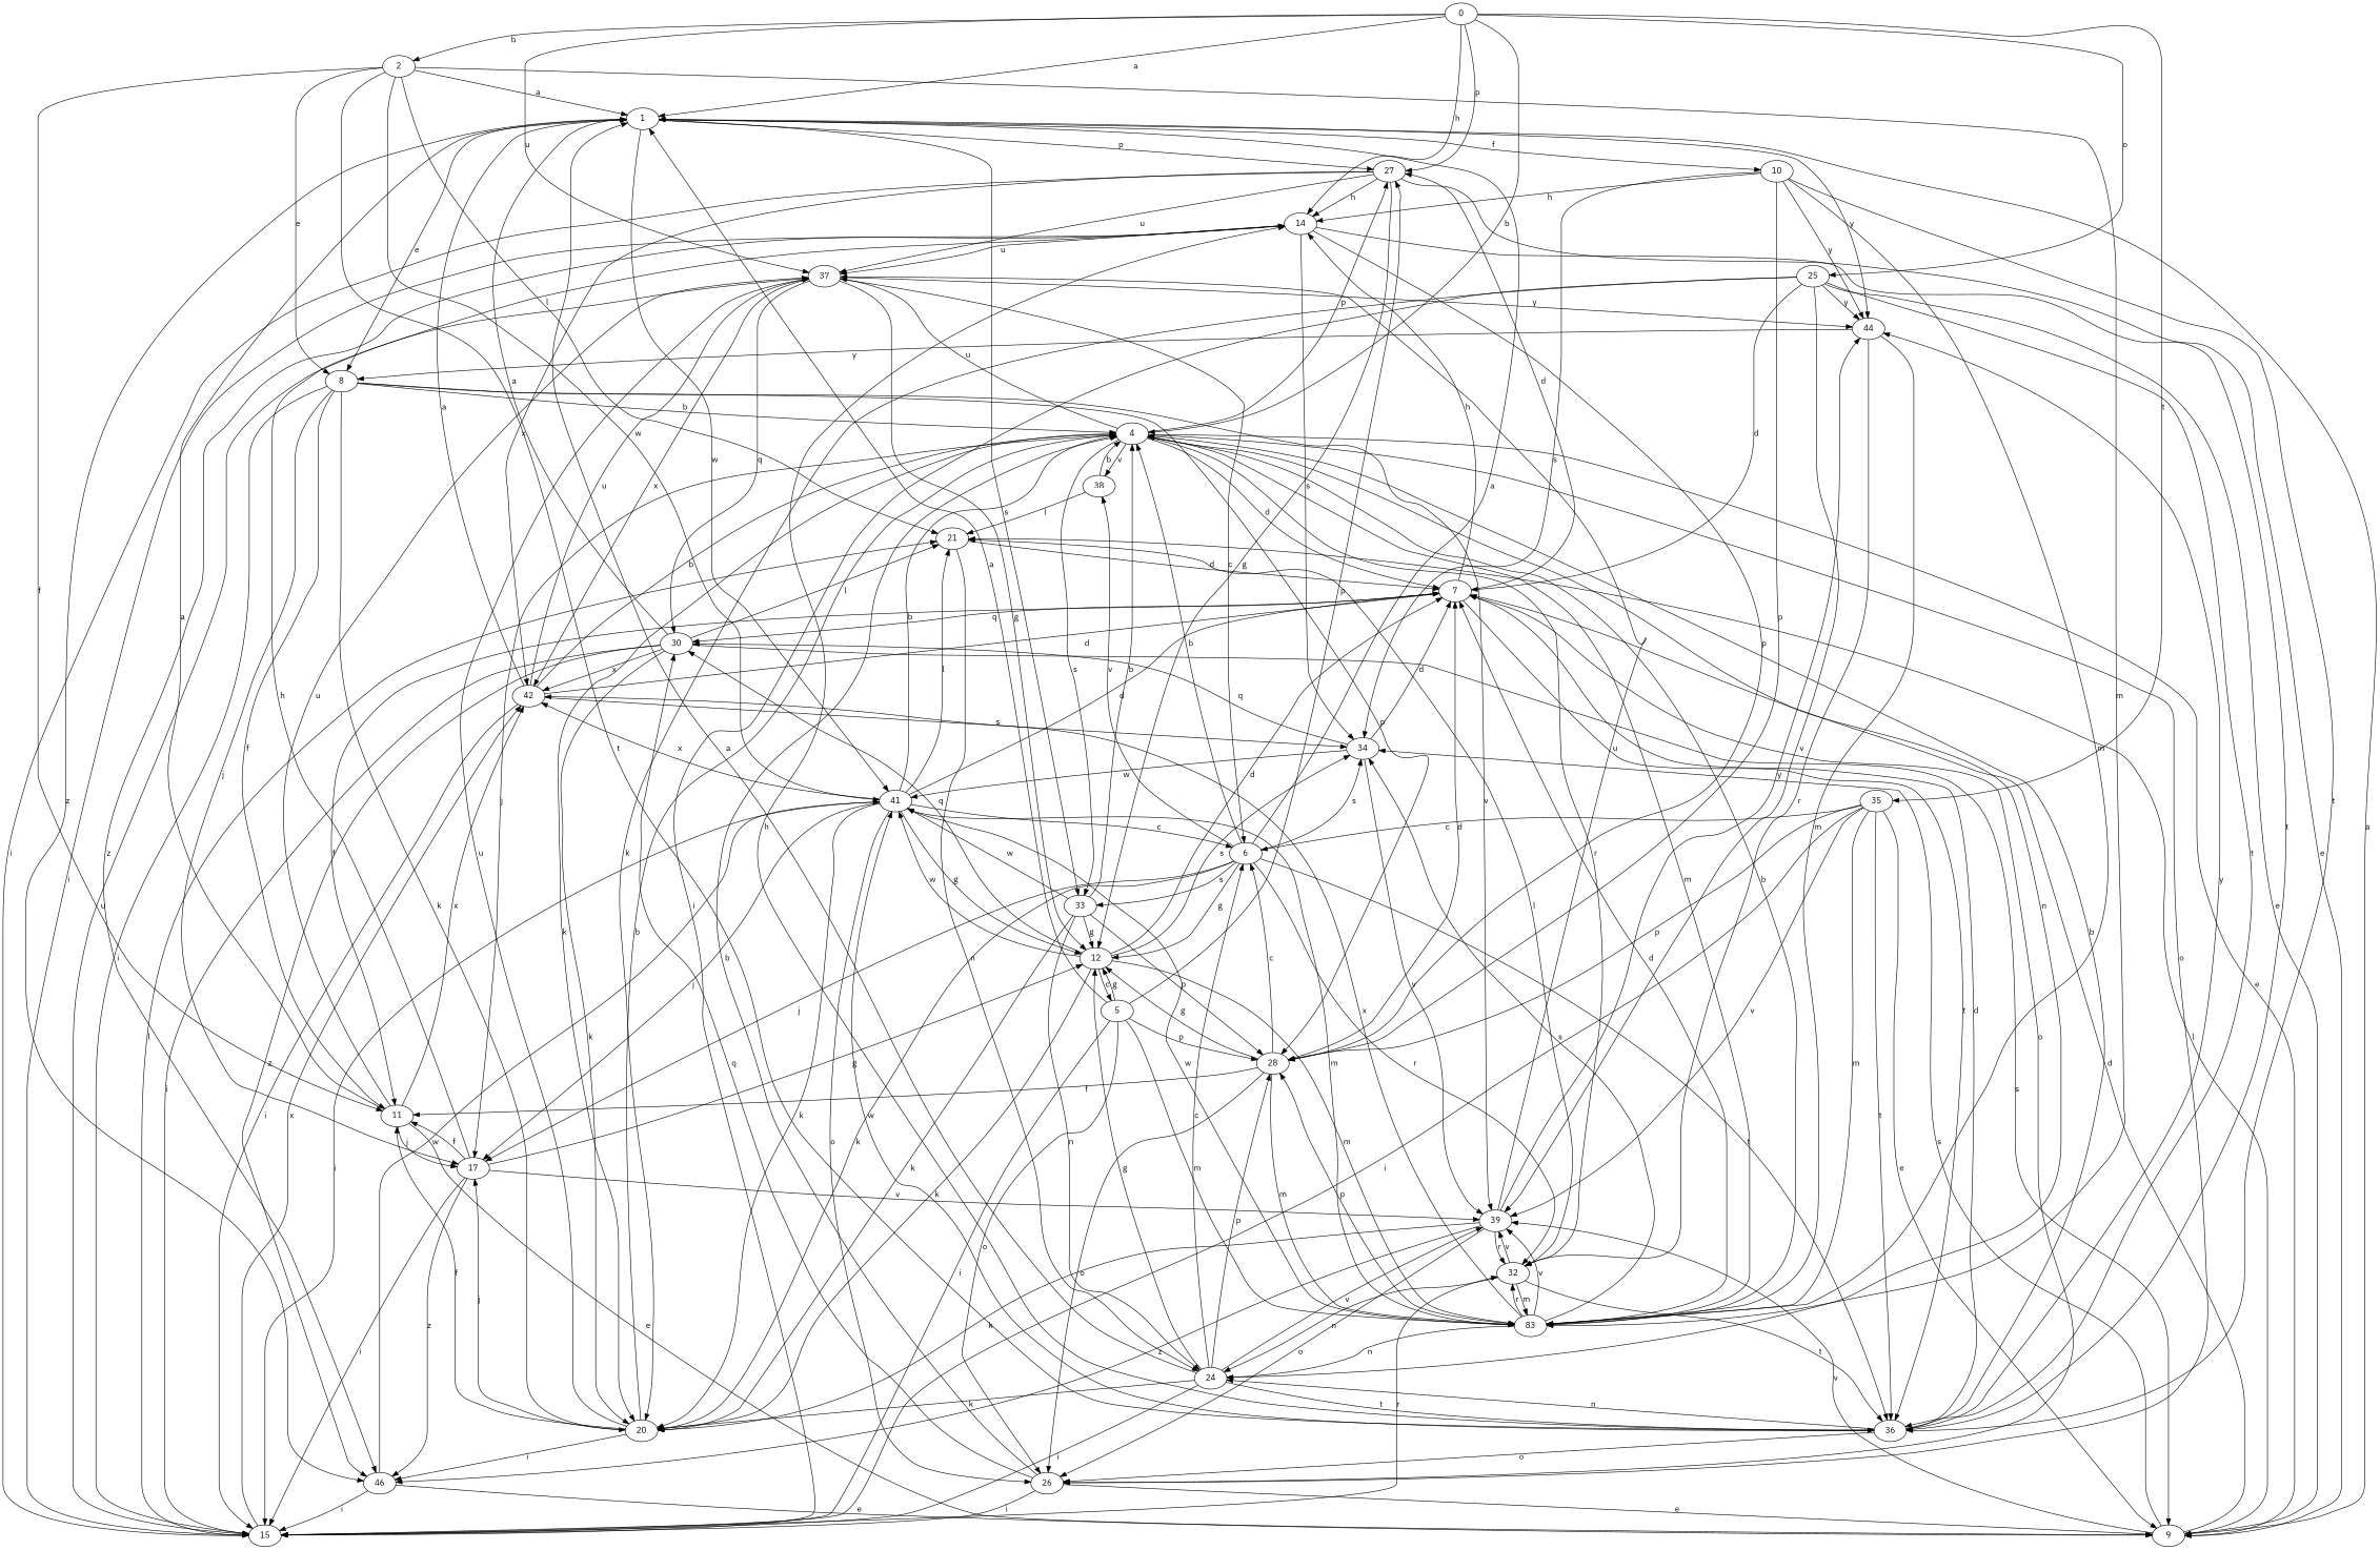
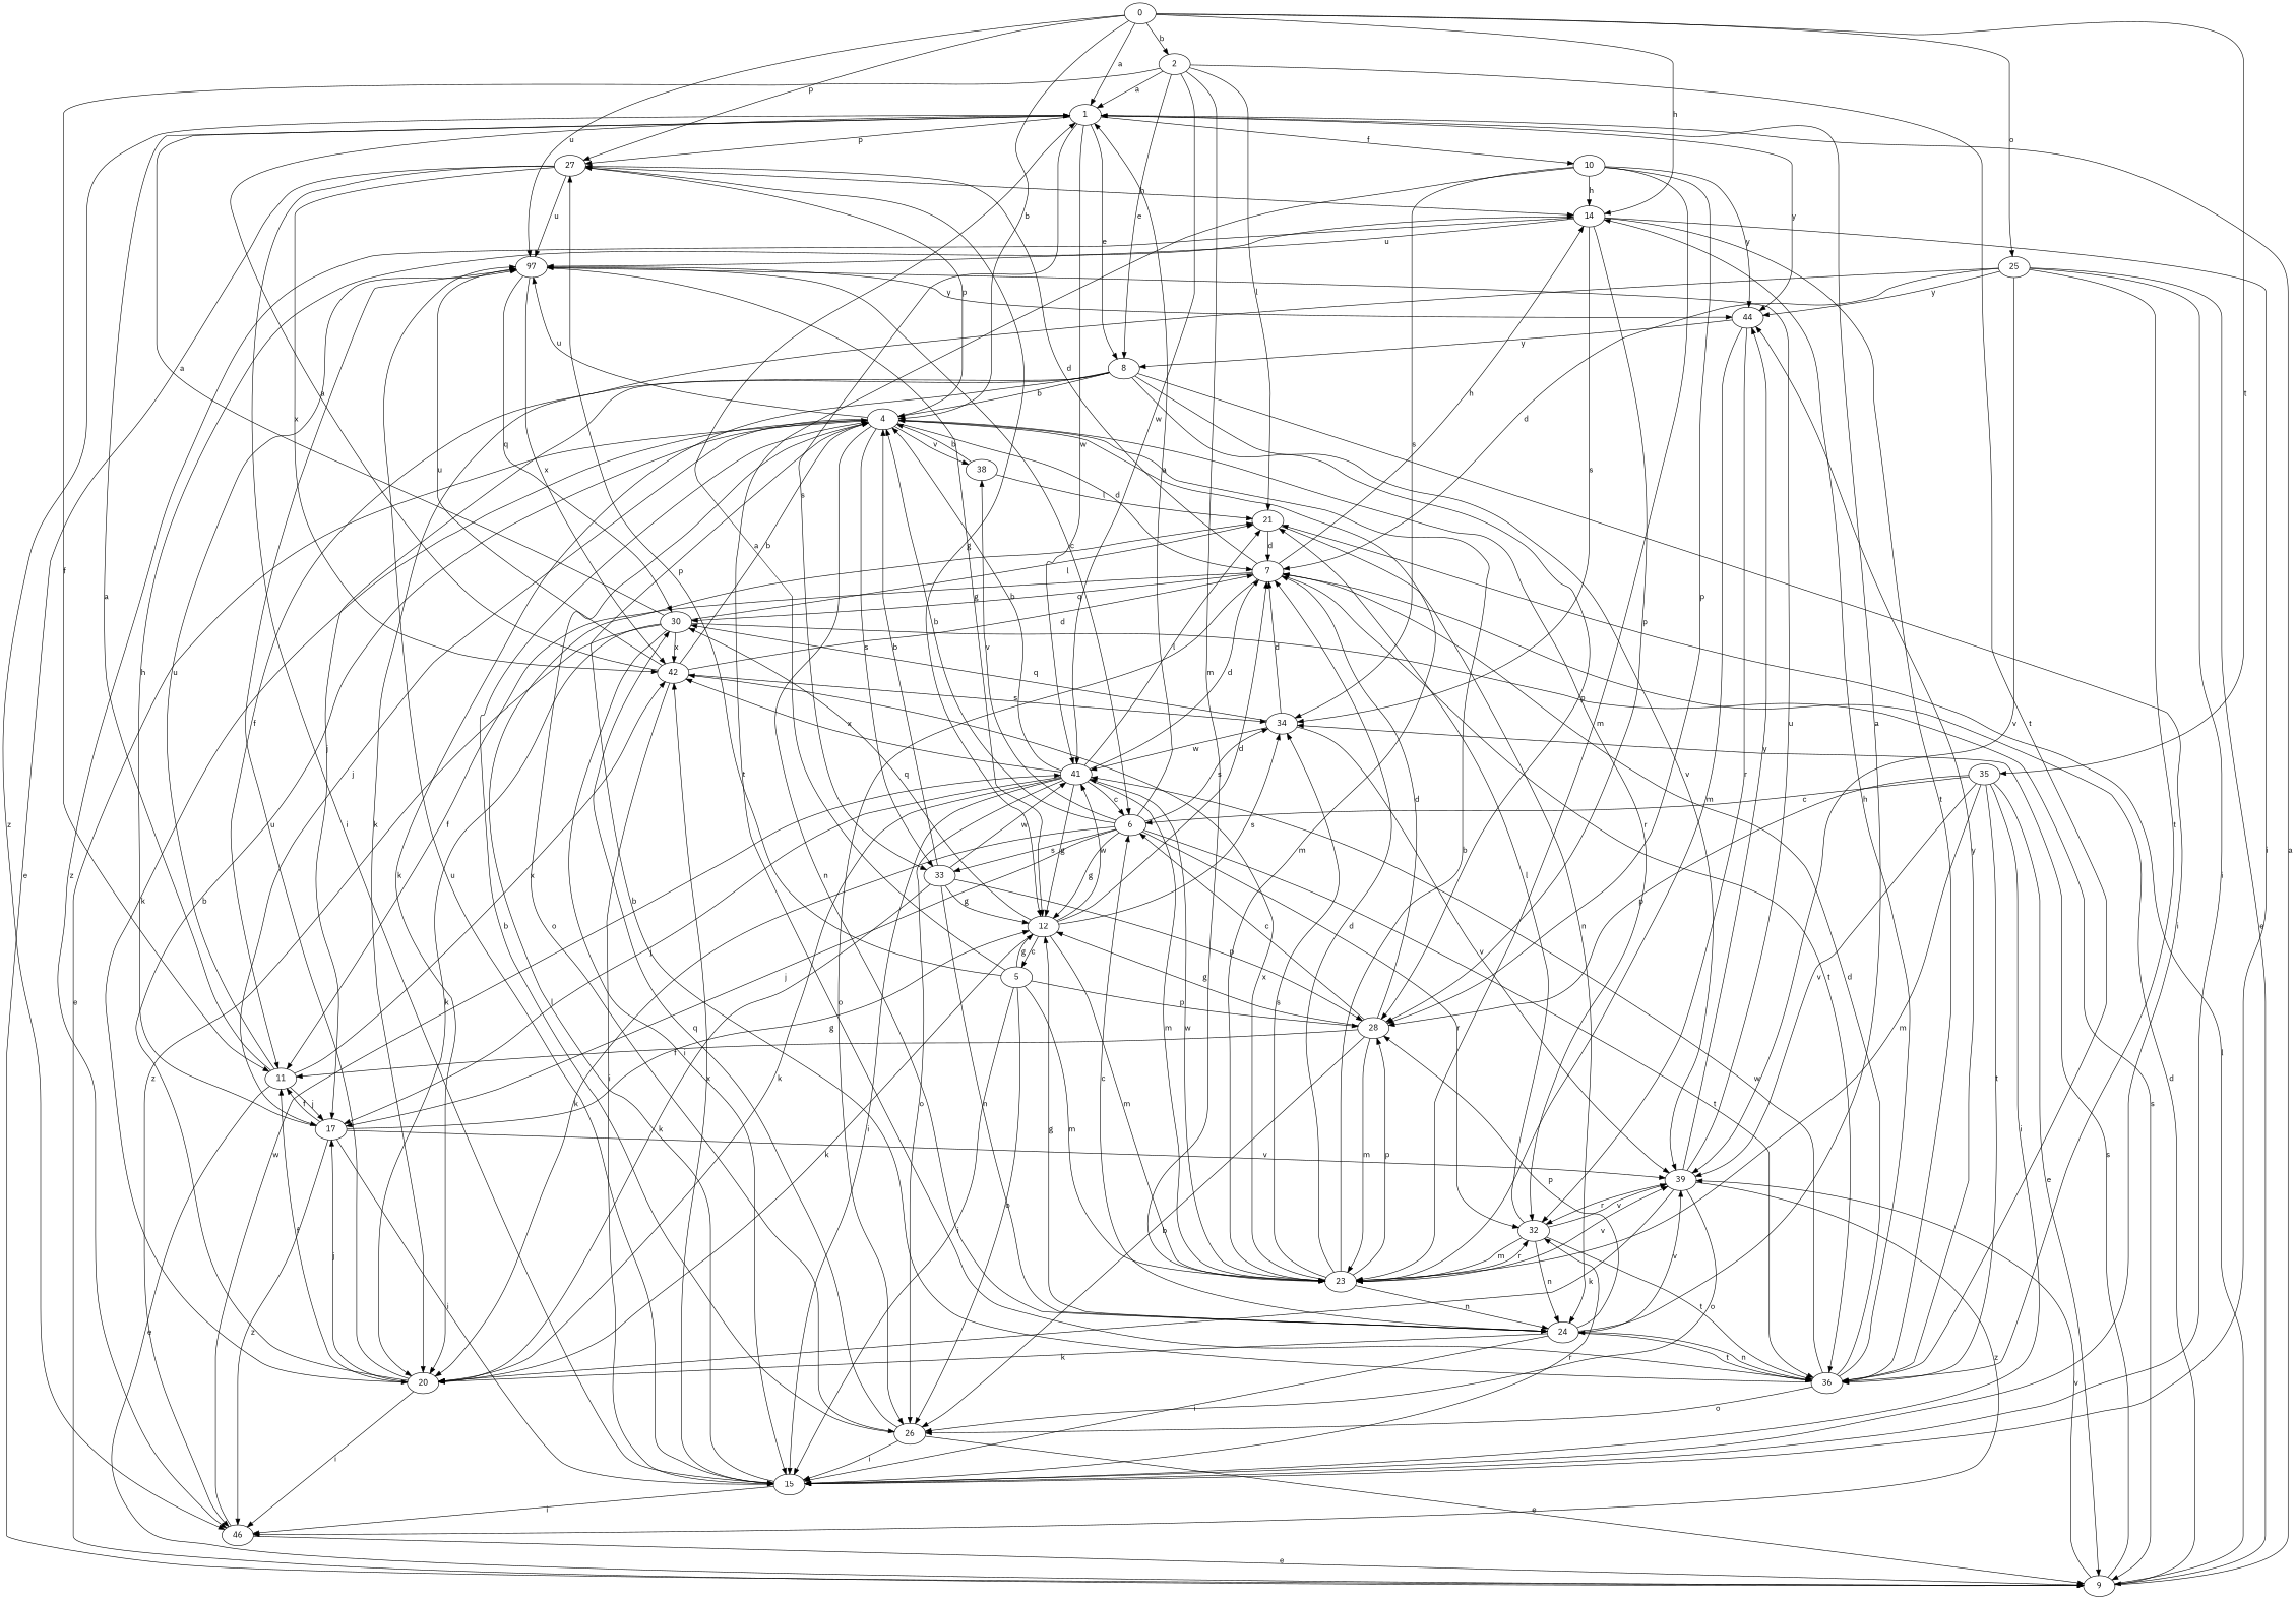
  strict digraph {
    fontname="IBM Plex Sans"
    node [fontname="IBM Plex Sans"]
    edge [fontname="IBM Plex Sans"]
    0
    1
    2
    4
    14
    25
    27
    35
-   37
+   37 [label=97]
    8
    10
    33
    41
    44
    46
    11
    21
-   23 [label=83]
+   23
    36
    7
    9
    17
    20
    24
    26
    32
    38
    15
    28
    34
    39
    12
    42
    6
    30
    5
    0 -> 1 [label=a]
    0 -> 2 [label=b]
    0 -> 4 [label=b]
    0 -> 14 [label=h]
    0 -> 25 [label=o]
    0 -> 27 [label=p]
    0 -> 35 [label=t]
    0 -> 37 [label=u]
    1 -> 27 [label=p]
    1 -> 8 [label=e]
    1 -> 10 [label=f]
    1 -> 33 [label=s]
    1 -> 41 [label=w]
    1 -> 44 [label=y]
    1 -> 46 [label=z]
    2 -> 1 [label=a]
    2 -> 8 [label=e]
    2 -> 41 [label=w]
    2 -> 11 [label=f]
    2 -> 21 [label=l]
    2 -> 23 [label=m]
    2 -> 36 [label=t]
    4 -> 27 [label=p]
    4 -> 37 [label=u]
    4 -> 33 [label=s]
    4 -> 23 [label=m]
    4 -> 7 [label=d]
    4 -> 9 [label=e]
    4 -> 17 [label=j]
    4 -> 20 [label=k]
    4 -> 24 [label=n]
    4 -> 26 [label=o]
    4 -> 32 [label=r]
    4 -> 38 [label=v]
    14 -> 37 [label=u]
    14 -> 46 [label=z]
    14 -> 36 [label=t]
    14 -> 15 [label=i]
    14 -> 28 [label=p]
    14 -> 34 [label=s]
    25 -> 44 [label=y]
    25 -> 36 [label=t]
    25 -> 7 [label=d]
    25 -> 9 [label=e]
    25 -> 20 [label=k]
    25 -> 15 [label=i]
    25 -> 39 [label=v]
    27 -> 14 [label=h]
    27 -> 37 [label=u]
    27 -> 9 [label=e]
    27 -> 15 [label=i]
    27 -> 12 [label=g]
    27 -> 42 [label=x]
    35 -> 23 [label=m]
    35 -> 36 [label=t]
    35 -> 9 [label=e]
    35 -> 15 [label=i]
    35 -> 28 [label=p]
    35 -> 39 [label=v]
    35 -> 6 [label=c]
    37 -> 44 [label=y]
    37 -> 12 [label=g]
    37 -> 42 [label=x]
    37 -> 6 [label=c]
    37 -> 30 [label=q]
    8 -> 4 [label=b]
    8 -> 11 [label=f]
    8 -> 17 [label=j]
    8 -> 20 [label=k]
    8 -> 15 [label=i]
    8 -> 28 [label=p]
    8 -> 39 [label=v]
    10 -> 14 [label=h]
    10 -> 44 [label=y]
    10 -> 23 [label=m]
    10 -> 36 [label=t]
    10 -> 28 [label=p]
    10 -> 34 [label=s]
    33 -> 4 [label=b]
    33 -> 41 [label=w]
    33 -> 20 [label=k]
    33 -> 24 [label=n]
    33 -> 28 [label=p]
    33 -> 12 [label=g]
    41 -> 4 [label=b]
    41 -> 21 [label=l]
    41 -> 23 [label=m]
    41 -> 7 [label=d]
    41 -> 17 [label=j]
    41 -> 20 [label=k]
    41 -> 26 [label=o]
    41 -> 15 [label=i]
    41 -> 12 [label=g]
    41 -> 42 [label=x]
    41 -> 6 [label=c]
    44 -> 8 [label=y]
    44 -> 23 [label=m]
    44 -> 32 [label=r]
    46 -> 41 [label=w]
    46 -> 9 [label=e]
-   46 -> 15 [label=i]
+   15 -> 46 [label=i]
    11 -> 1 [label=a]
    11 -> 37 [label=u]
    11 -> 9 [label=e]
    11 -> 17 [label=j]
    11 -> 42 [label=x]
    21 -> 7 [label=d]
    21 -> 24 [label=n]
    23 -> 4 [label=b]
    23 -> 41 [label=w]
    23 -> 7 [label=d]
    23 -> 24 [label=n]
    23 -> 32 [label=r]
    23 -> 28 [label=p]
    23 -> 34 [label=s]
    23 -> 39 [label=v]
    23 -> 42 [label=x]
    36 -> 4 [label=b]
    36 -> 14 [label=h]
    36 -> 41 [label=w]
    36 -> 44 [label=y]
    36 -> 7 [label=d]
    36 -> 24 [label=n]
    36 -> 26 [label=o]
    7 -> 14 [label=h]
    7 -> 27 [label=d]
    7 -> 11 [label=f]
    7 -> 36 [label=t]
    7 -> 26 [label=o]
    7 -> 30 [label=q]
    9 -> 1 [label=a]
    9 -> 21 [label=l]
    9 -> 7 [label=d]
    9 -> 34 [label=s]
    9 -> 39 [label=v]
    17 -> 14 [label=h]
    17 -> 46 [label=z]
    17 -> 11 [label=f]
    17 -> 15 [label=i]
    17 -> 39 [label=v]
    17 -> 12 [label=g]
    20 -> 4 [label=b]
    20 -> 37 [label=u]
    20 -> 46 [label=i]
    20 -> 11 [label=f]
    20 -> 17 [label=j]
    24 -> 1 [label=a]
    24 -> 36 [label=t]
    24 -> 20 [label=k]
    24 -> 15 [label=i]
    24 -> 28 [label=p]
    24 -> 39 [label=v]
    24 -> 12 [label=g]
    24 -> 6 [label=c]
    26 -> 4 [label=b]
    26 -> 9 [label=e]
    26 -> 15 [label=i]
    26 -> 30 [label=q]
    32 -> 21 [label=l]
    32 -> 23 [label=m]
    32 -> 36 [label=t]
    32 -> 24 [label=n]
    32 -> 39 [label=v]
    38 -> 4 [label=b]
    38 -> 21 [label=l]
    15 -> 37 [label=u]
    15 -> 21 [label=l]
    15 -> 32 [label=r]
    15 -> 42 [label=x]
    28 -> 11 [label=f]
    28 -> 23 [label=m]
    28 -> 7 [label=d]
-   28 -> 26 [label=o]
+   28 -> 26 [label=b]
    28 -> 12 [label=g]
    28 -> 6 [label=c]
    34 -> 41 [label=w]
    34 -> 7 [label=d]
    34 -> 39 [label=v]
    34 -> 30 [label=q]
    39 -> 37 [label=u]
    39 -> 44 [label=y]
    39 -> 46 [label=z]
    39 -> 20 [label=k]
    39 -> 26 [label=o]
    39 -> 32 [label=r]
    12 -> 41 [label=w]
    12 -> 23 [label=m]
    12 -> 7 [label=d]
    12 -> 20 [label=k]
    12 -> 34 [label=s]
    12 -> 30 [label=q]
    12 -> 5 [label=c]
    42 -> 1 [label=a]
    42 -> 4 [label=b]
    42 -> 37 [label=u]
    42 -> 7 [label=d]
    42 -> 15 [label=i]
    42 -> 34 [label=s]
    6 -> 1 [label=a]
    6 -> 4 [label=b]
    6 -> 33 [label=s]
    6 -> 36 [label=t]
    6 -> 17 [label=j]
    6 -> 20 [label=k]
    6 -> 32 [label=r]
    6 -> 38 [label=v]
    6 -> 34 [label=s]
    6 -> 12 [label=g]
    30 -> 1 [label=a]
    30 -> 46 [label=z]
    30 -> 21 [label=l]
    30 -> 9 [label=s]
    30 -> 20 [label=k]
    30 -> 15 [label=i]
    30 -> 42 [label=x]
    5 -> 1 [label=a]
    5 -> 27 [label=p]
    5 -> 23 [label=m]
    5 -> 26 [label=o]
    5 -> 15 [label=i]
    5 -> 28 [label=p]
    5 -> 12 [label=g]
  }
